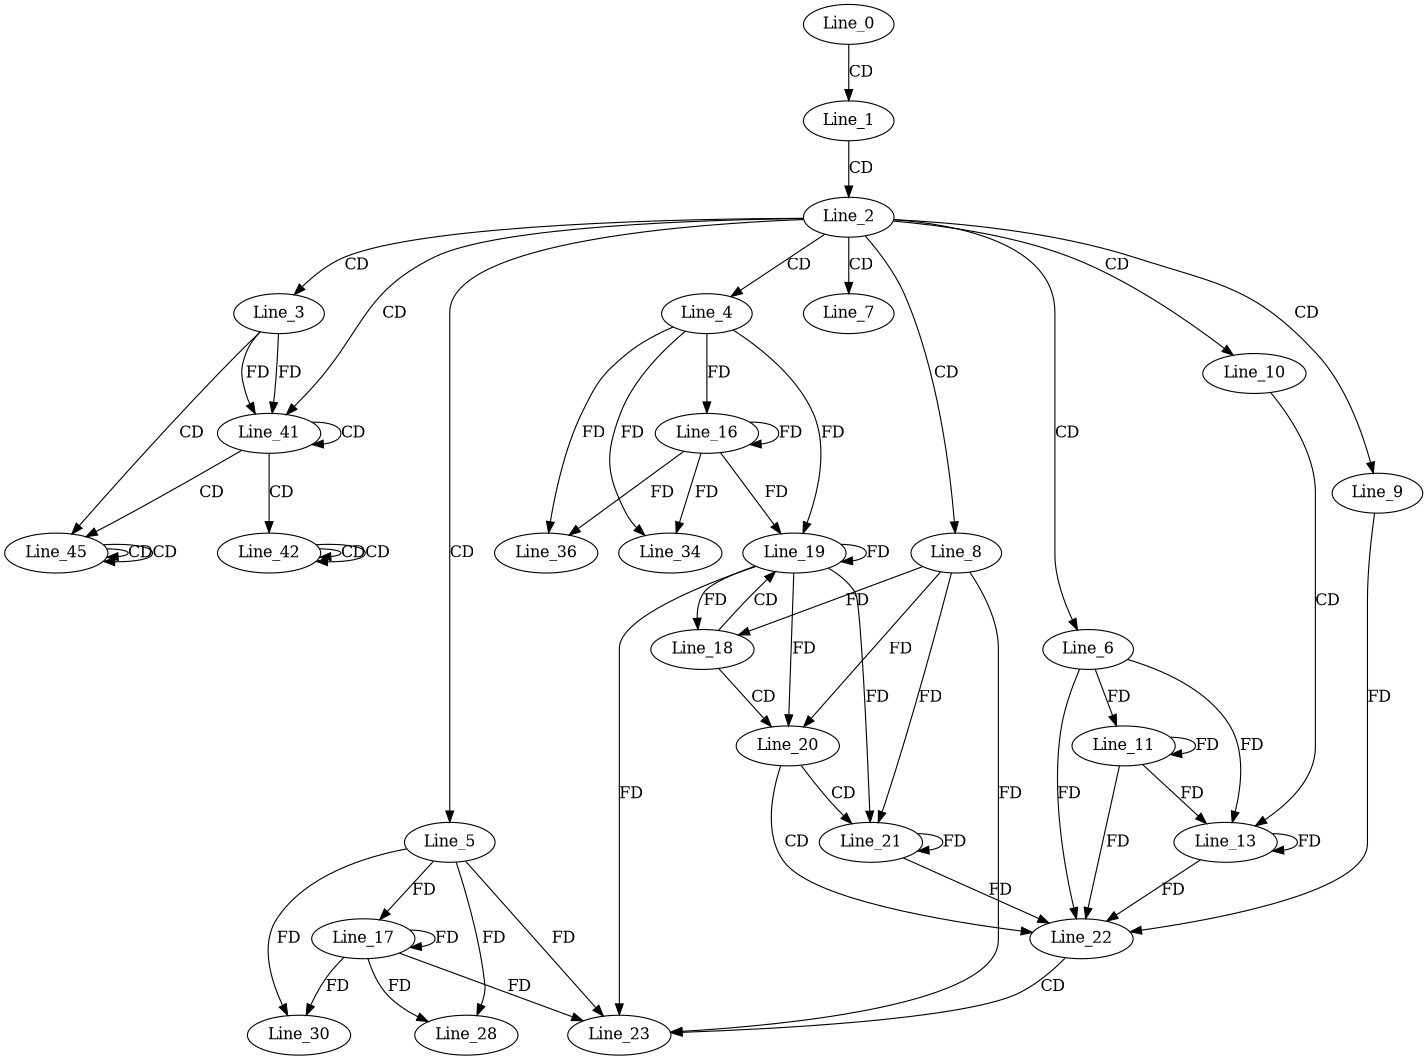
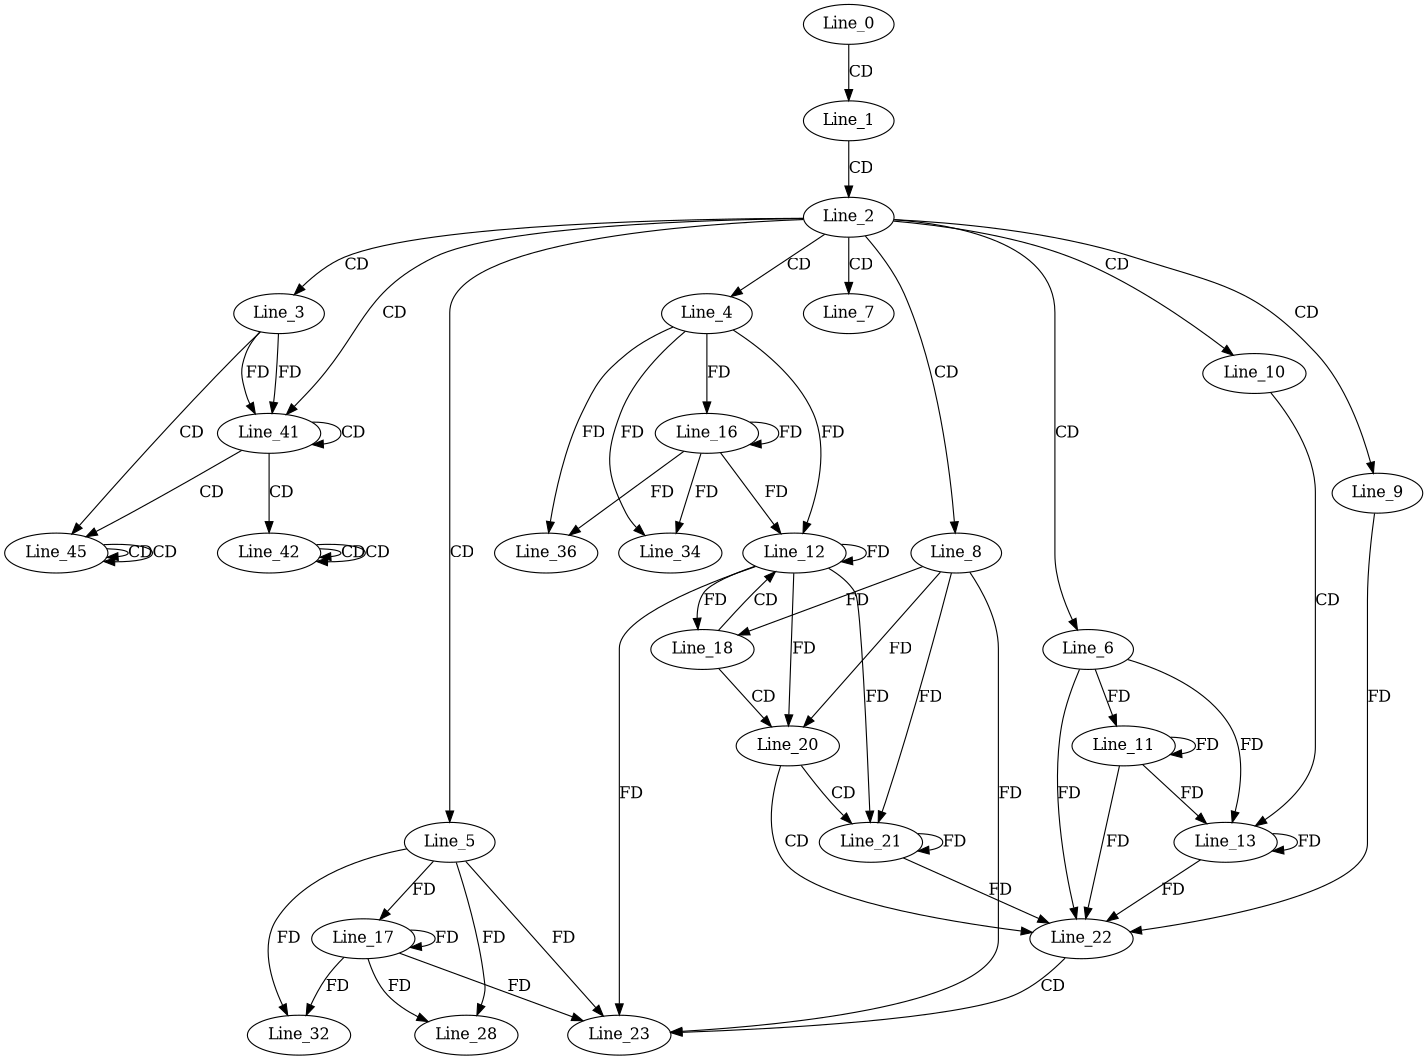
  digraph {
    Line_0
    Line_1
    Line_2
    Line_3
    Line_4
    Line_5
    Line_6
    Line_7
    Line_8
    Line_9
    Line_10
    Line_41
    Line_45
    Line_16
-   Line_19
+   Line_19 [label=Line_12]
    Line_34
    Line_36
    Line_17
    Line_23
    Line_28
-   Line_30
+   Line_30 [label=Line_32]
    Line_11
    Line_13
    Line_22
    Line_18
    Line_20
    Line_21
    Line_42
    Line_0 -> Line_1 [label=CD]
    Line_1 -> Line_2 [label=CD]
    Line_2 -> Line_3 [label=CD]
    Line_2 -> Line_4 [label=CD]
    Line_2 -> Line_5 [label=CD]
    Line_2 -> Line_6 [label=CD]
    Line_2 -> Line_7 [label=CD]
    Line_2 -> Line_8 [label=CD]
    Line_2 -> Line_9 [label=CD]
    Line_2 -> Line_10 [label=CD]
    Line_2 -> Line_41 [label=CD]
    Line_3 -> Line_41 [label=FD]
    Line_3 -> Line_41 [label=FD]
    Line_3 -> Line_45 [label=CD]
    Line_4 -> Line_16 [label=FD]
    Line_4 -> Line_19 [label=FD]
    Line_4 -> Line_34 [label=FD]
    Line_4 -> Line_36 [label=FD]
    Line_5 -> Line_17 [label=FD]
    Line_5 -> Line_23 [label=FD]
    Line_5 -> Line_28 [label=FD]
    Line_5 -> Line_30 [label=FD]
    Line_6 -> Line_11 [label=FD]
    Line_6 -> Line_13 [label=FD]
    Line_6 -> Line_22 [label=FD]
    Line_8 -> Line_23 [label=FD]
    Line_8 -> Line_18 [label=FD]
    Line_8 -> Line_20 [label=FD]
    Line_8 -> Line_21 [label=FD]
    Line_9 -> Line_22 [label=FD]
    Line_10 -> Line_13 [label=CD]
    Line_41 -> Line_41 [label=CD]
    Line_41 -> Line_45 [label=CD]
    Line_41 -> Line_42 [label=CD]
    Line_45 -> Line_45 [label=CD]
    Line_45 -> Line_45 [label=CD]
    Line_16 -> Line_16 [label=FD]
    Line_16 -> Line_19 [label=FD]
    Line_16 -> Line_34 [label=FD]
    Line_16 -> Line_36 [label=FD]
    Line_19 -> Line_19 [label=FD]
    Line_19 -> Line_23 [label=FD]
    Line_19 -> Line_18 [label=FD]
    Line_19 -> Line_20 [label=FD]
    Line_19 -> Line_21 [label=FD]
    Line_17 -> Line_17 [label=FD]
    Line_17 -> Line_23 [label=FD]
    Line_17 -> Line_28 [label=FD]
    Line_17 -> Line_30 [label=FD]
    Line_11 -> Line_11 [label=FD]
    Line_11 -> Line_13 [label=FD]
    Line_11 -> Line_22 [label=FD]
    Line_13 -> Line_13 [label=FD]
    Line_13 -> Line_22 [label=FD]
    Line_22 -> Line_23 [label=CD]
    Line_18 -> Line_19 [label=CD]
    Line_18 -> Line_20 [label=CD]
    Line_20 -> Line_22 [label=CD]
    Line_20 -> Line_21 [label=CD]
    Line_21 -> Line_22 [label=FD]
    Line_21 -> Line_21 [label=FD]
    Line_42 -> Line_42 [label=CD]
    Line_42 -> Line_42 [label=CD]
  }
